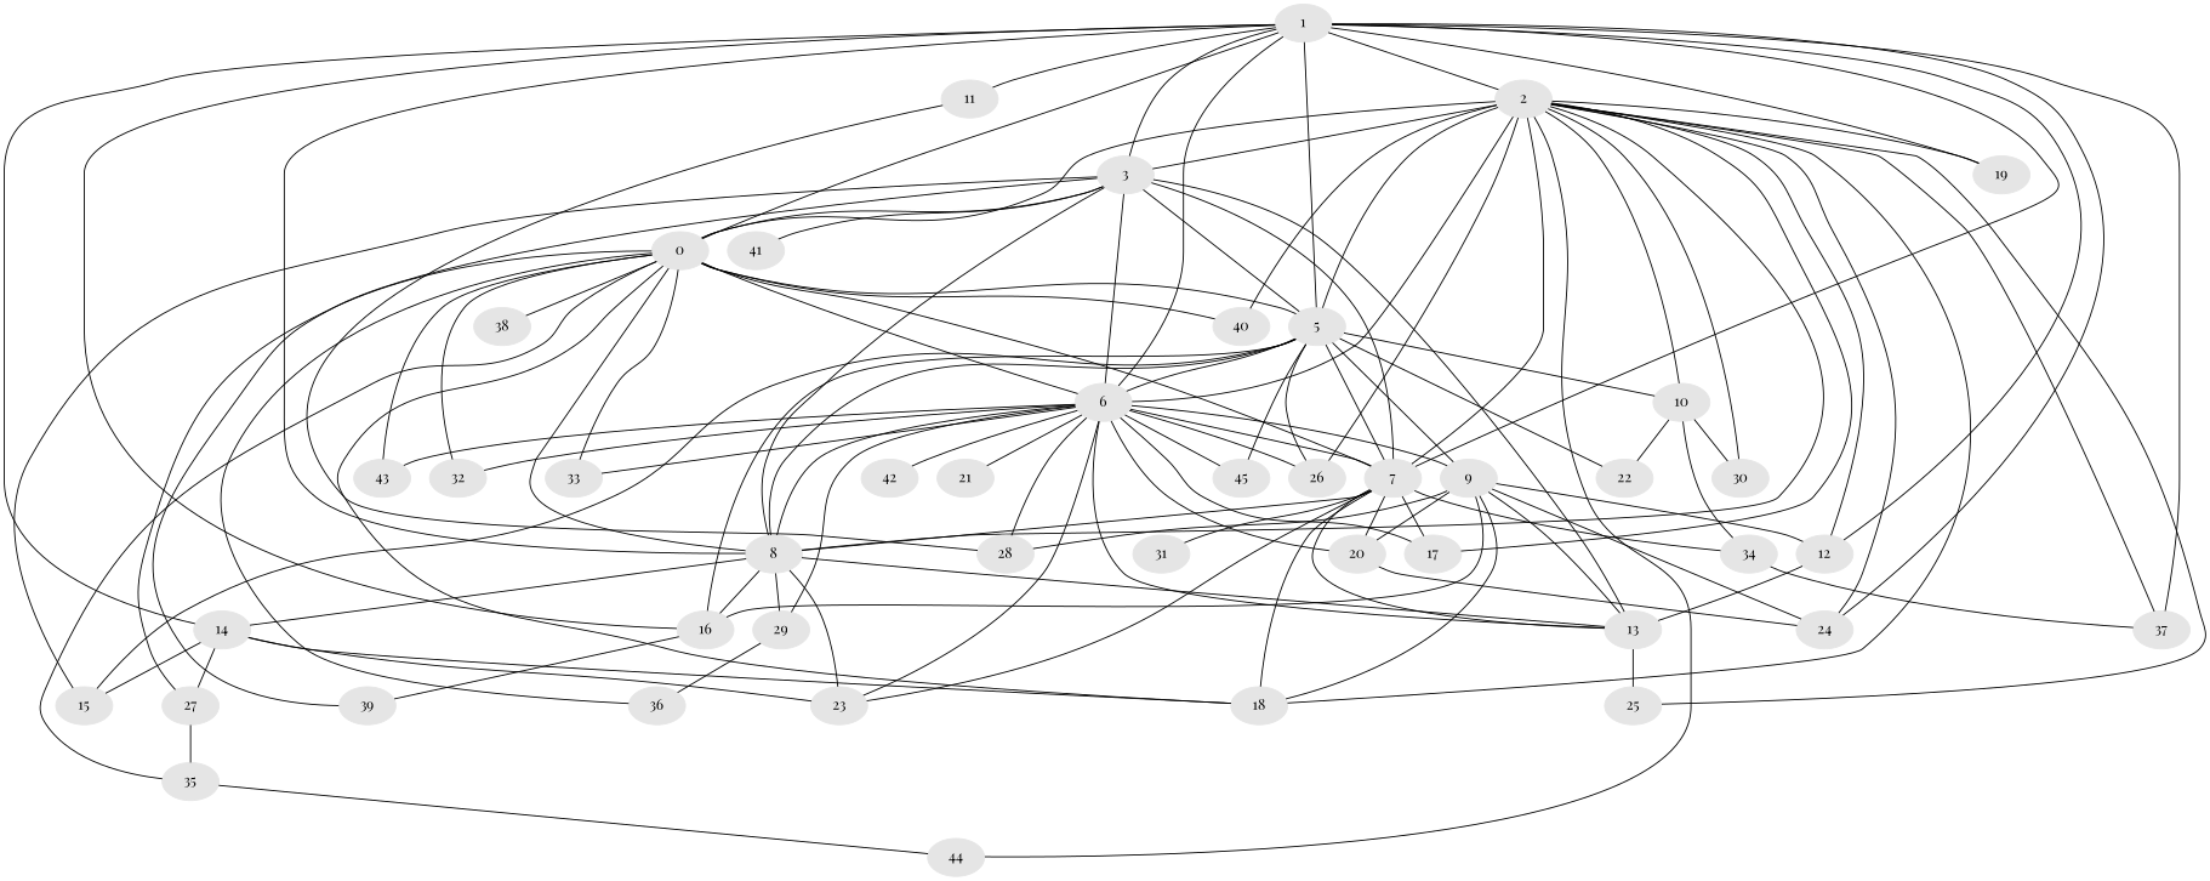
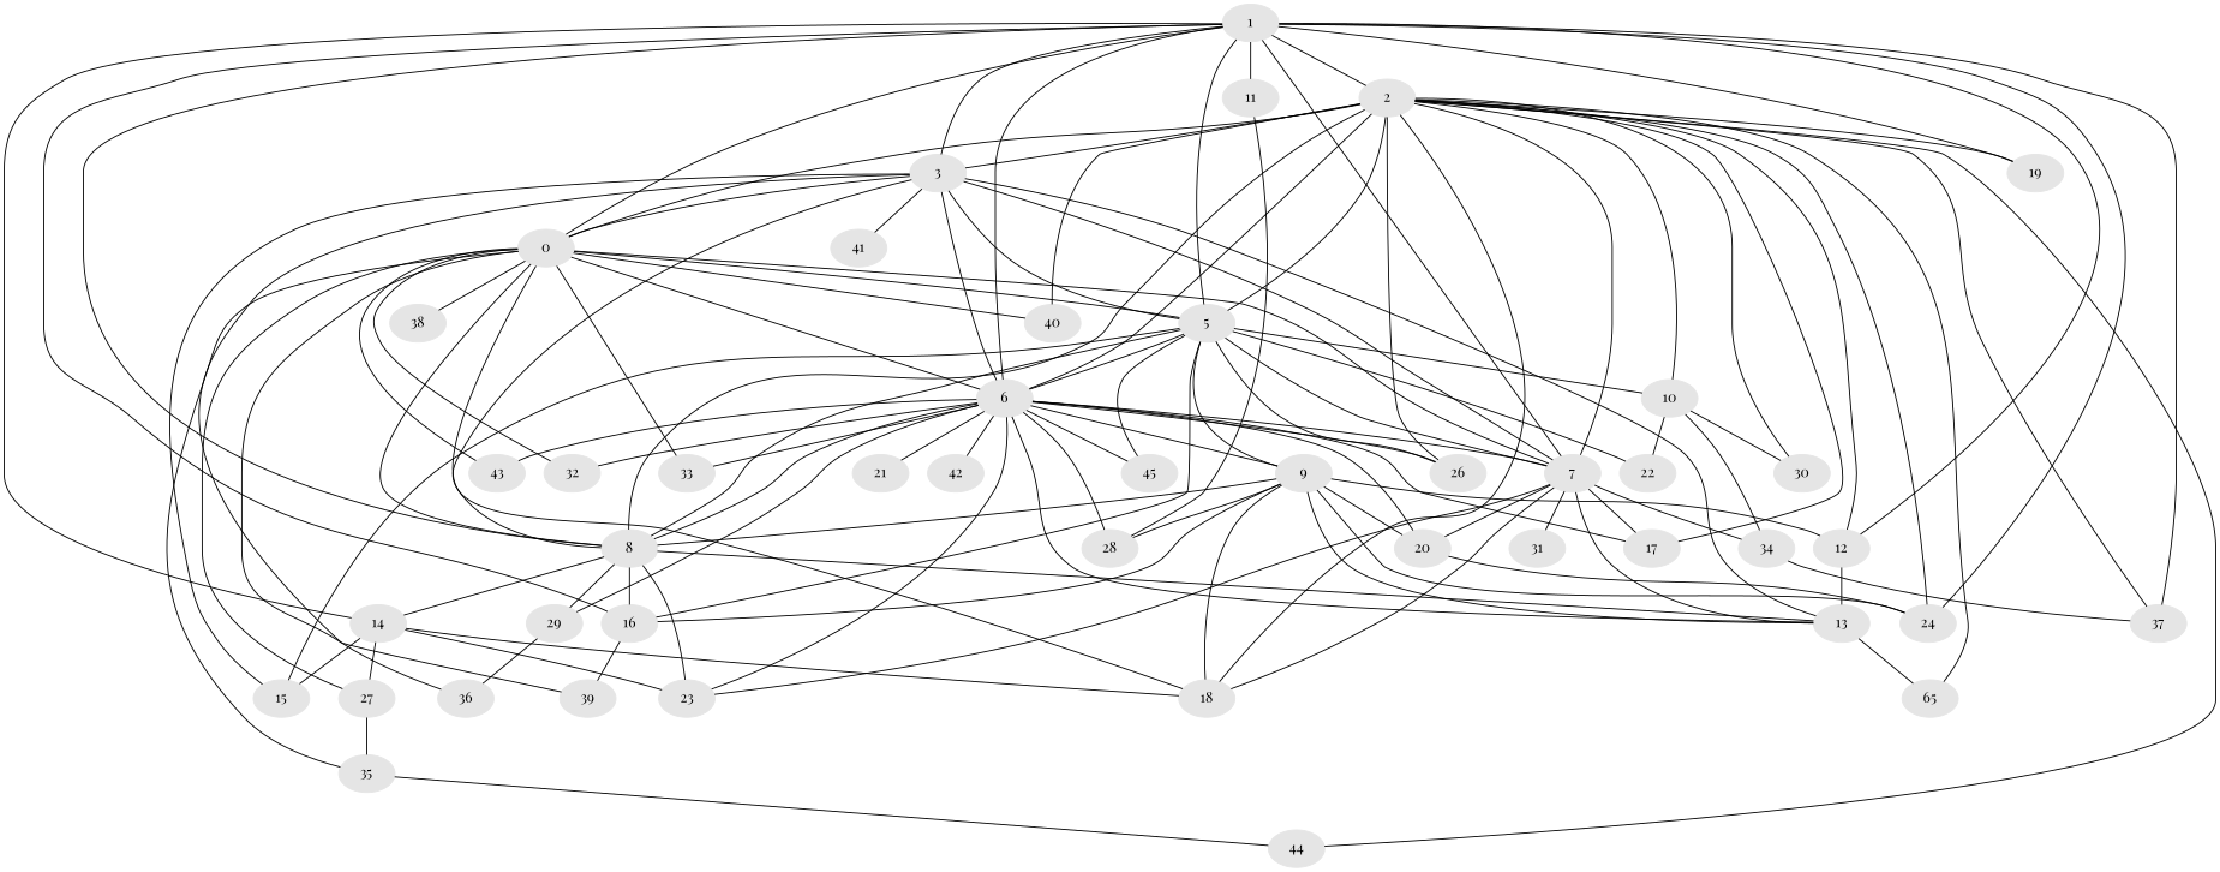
  graph {
    fontname="Playfair Display"
    node [color=gray90 fontname="Playfair Display" style=filled]
    edge [fontname="Playfair Display" weight=1.0]
    1
    2
    3
    n4 [label=0]
    5
    6
    7
    8
    11
    12
    14
    16
    19
    24
    37
    18
    10
    17
-   25
+   25 [label=65]
    26
    30
    40
    44
    13
    15
    39
    41
    27
    32
    33
    35
    36
    38
    43
    9
    22
    45
    20
    21
    23
    28
    29
    42
    31
    34
    1 -- 2 [weight=4.0]
    1 -- 3 [weight=3.0]
    1 -- n4 [weight=2.0]
    1 -- 5 [weight=3.0]
    1 -- 6 [weight=3.0]
    1 -- 7 [weight=2.0]
    1 -- 8 [weight=3.0]
    1 -- 11 [weight=3.0]
    1 -- 12 [weight=2.0]
    1 -- 14 [weight=2.0]
    1 -- 16
    1 -- 19 [weight=2.0]
    1 -- 24
    1 -- 37 [weight=5.0]
    2 -- 3 [weight=2.0]
    2 -- n4 [weight=3.0]
    2 -- 5 [weight=3.0]
    2 -- 6 [weight=2.0]
    2 -- 7 [weight=3.0]
    2 -- 8 [weight=3.0]
    2 -- 12
    2 -- 19
    2 -- 24
    2 -- 37
    2 -- 18
    2 -- 10
    2 -- 17
    2 -- 25
    2 -- 26
    2 -- 30
    2 -- 40
    2 -- 44
    3 -- n4
    3 -- 5 [weight=2.0]
    3 -- 6
    3 -- 7
    3 -- 8
    3 -- 13
    3 -- 15
    3 -- 39
    3 -- 41
    n4 -- 5
    n4 -- 6
    n4 -- 7
    n4 -- 8
    n4 -- 18
    n4 -- 40
    n4 -- 27
    n4 -- 32
    n4 -- 33
    n4 -- 35
    n4 -- 36
    n4 -- 38
    n4 -- 43
    5 -- 6
    5 -- 7
    5 -- 8
    5 -- 16
    5 -- 10
    5 -- 26
    5 -- 15
    5 -- 9
    5 -- 22
    5 -- 45
    6 -- 7
    6 -- 8
    6 -- 17
    6 -- 26
    6 -- 13 [weight=2.0]
    6 -- 32
    6 -- 33
    6 -- 43
    6 -- 9
    6 -- 45
    6 -- 20
    6 -- 21
    6 -- 23
    6 -- 28
    6 -- 29 [weight=2.0]
    6 -- 42
-   7 -- 8
+   9 -- 8
    7 -- 18
    7 -- 17
    7 -- 13 [weight=3.0]
    7 -- 20
    7 -- 23 [weight=2.0]
    7 -- 31
    7 -- 34
    8 -- 14
    8 -- 16 [weight=2.0]
    8 -- 13
    8 -- 23 [weight=4.0]
    8 -- 29
    11 -- 28
    12 -- 13 [weight=8.0]
    14 -- 18
    14 -- 15
    14 -- 27
    14 -- 23
    16 -- 39
    10 -- 30
    10 -- 22
    10 -- 34
    13 -- 25
    27 -- 35
    35 -- 44
    9 -- 12 [weight=2.0]
    9 -- 16
    9 -- 24
    9 -- 18
    9 -- 13
    9 -- 20
    9 -- 28
    20 -- 24
    29 -- 36
    34 -- 37
  }
